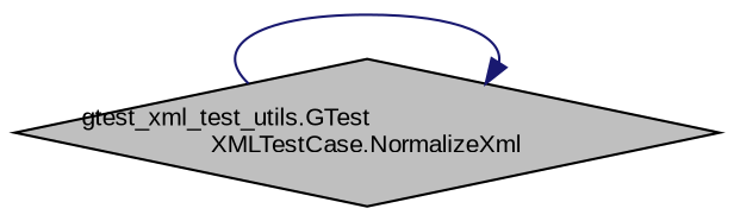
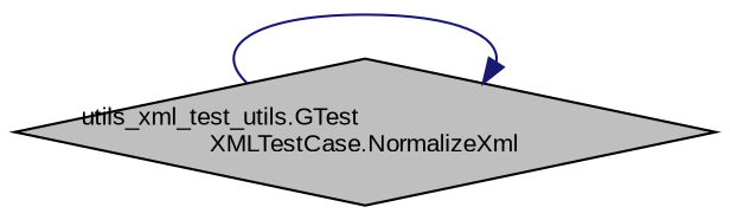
  digraph {
    rankdir=LR
    fontname="Liberation Sans"
-   n1 [color=black fillcolor=grey75 fontcolor=black fontname="Liberation Sans" fontsize=10 height=0.2 label="gtest_xml_test_utils.GTest\lXMLTestCase.NormalizeXml" shape=diamond style=filled width=0.4]
+   n1 [color=black fillcolor=grey75 fontcolor=black fontname="Liberation Sans" fontsize=10 height=0.2 label="utils_xml_test_utils.GTest\lXMLTestCase.NormalizeXml" shape=diamond style=filled width=0.4]
    n1 -> n1 [color=midnightblue fontname="Liberation Sans" fontsize=10 labelfontname=Helvetica labelfontsize=10 style=solid]
  }
